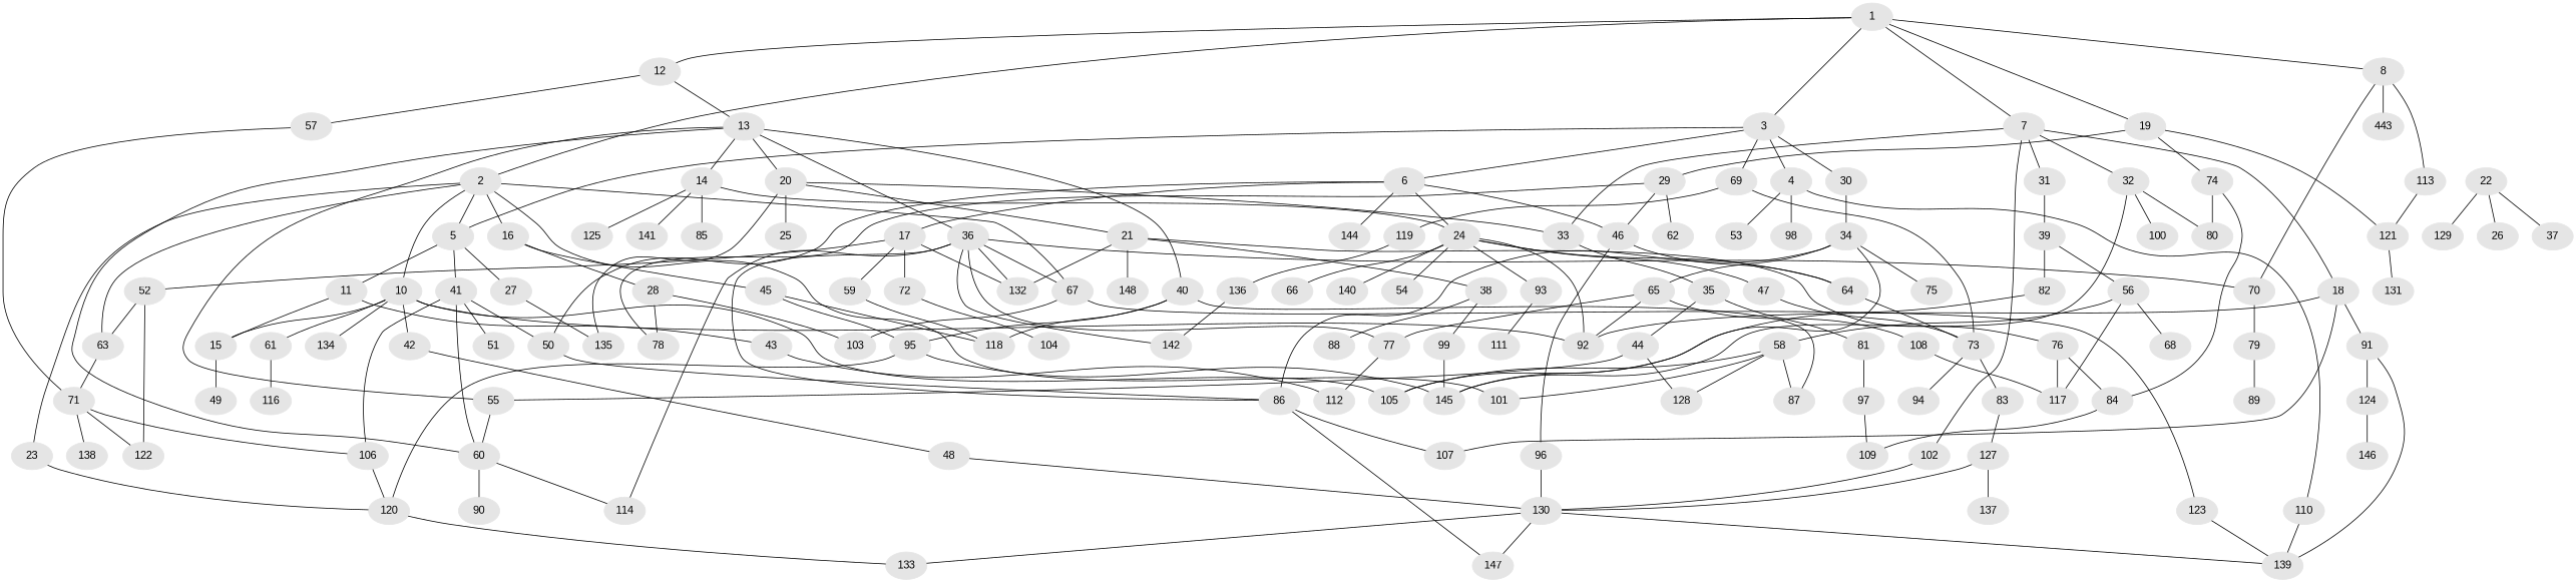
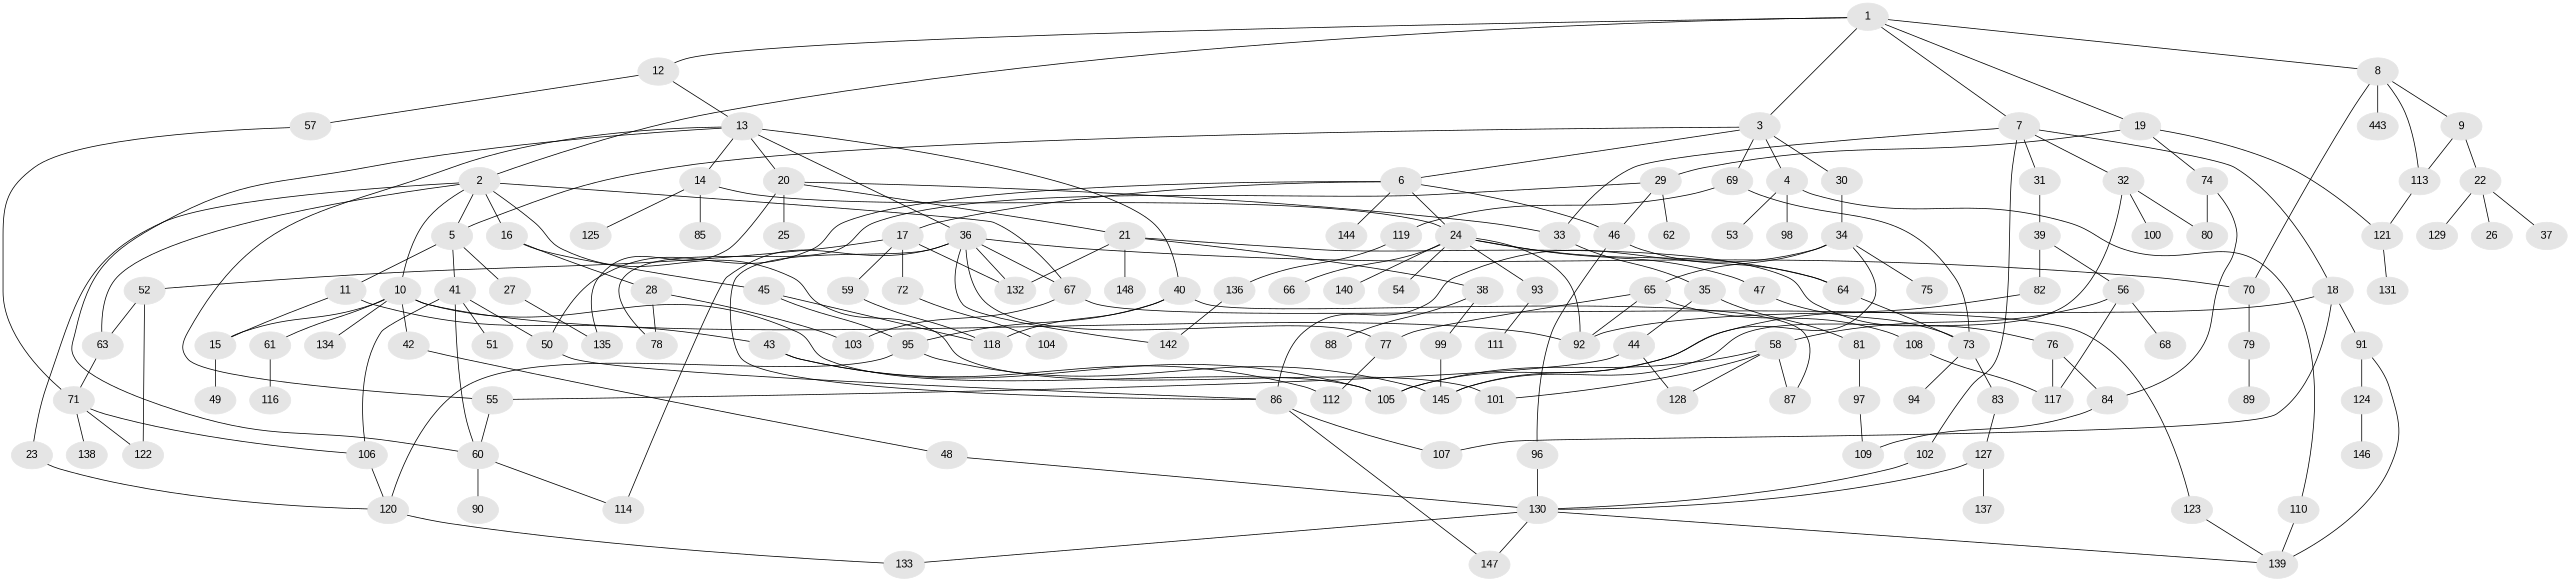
  graph {
    fontname="Liberation Sans"
    node [color=gray90 fontname="Liberation Sans" style=filled]
    edge [fontname="Liberation Sans"]
    1
    2
    3
    7
    8
    12
    19
    5
    10
    16
    23
    63
    67
    101
    4
    6
    30
    69
    18
    31
    32
    33
    102
+   9
    70
    113
    n27 [label=443]
    13
    57
    29
    74
    121
    11
    27
    41
    15
    42
    61
    92
    105
    134
    28
    45
    120
    71
    103
    123
    53
    98
    110
    17
    24
    46
    50
    144
    34
    73
    119
    139
    43
    135
    60
    51
    106
    52
    59
    72
    132
    47
    54
    64
    66
    93
    140
    96
    86
    91
    107
    39
    80
    100
    145
    35
    130
    22
    79
    26
    37
    129
    49
    48
    116
    112
    14
    20
    36
    40
    55
    85
    125
-   141
    21
    25
    77
    114
    142
    87
    95
    118
    90
    78
    122
    104
    124
    62
    84
    131
    38
    76
    148
    88
    99
    117
    133
    111
    65
    75
    56
    82
    44
    81
    108
    147
    128
    97
    58
    68
    83
    94
    138
    136
    89
    127
    109
    137
    146
    1 -- 2
    1 -- 3
    1 -- 7
    1 -- 8
    1 -- 12
    1 -- 19
    2 -- 5
    2 -- 10
    2 -- 16
    2 -- 23
    2 -- 63
    2 -- 67
    2 -- 101
    3 -- 5
    3 -- 4
    3 -- 6
    3 -- 30
    3 -- 69
    7 -- 18
    7 -- 31
    7 -- 32
    7 -- 33
    7 -- 102
+   8 -- 9
    8 -- 70
    8 -- 113
    8 -- n27
    12 -- 13
    12 -- 57
    19 -- 29
    19 -- 74
    19 -- 121
    5 -- 11
    5 -- 27
    5 -- 41
    10 -- 15
    10 -- 42
    10 -- 61
    10 -- 92
    10 -- 105
    10 -- 134
    16 -- 28
    16 -- 45
    23 -- 120
    63 -- 71
    67 -- 103
    67 -- 123
    4 -- 53
    4 -- 98
    4 -- 110
    6 -- 17
    6 -- 24
    6 -- 46
    6 -- 50
    6 -- 144
    30 -- 34
    69 -- 73
    69 -- 119
    18 -- 92
    18 -- 91
    18 -- 107
    31 -- 39
    32 -- 80
    32 -- 100
    32 -- 145
    33 -- 35
    102 -- 130
+   9 -- 113
+   9 -- 22
    70 -- 79
    113 -- 121
    13 -- 60
    13 -- 14
    13 -- 20
    13 -- 36
    13 -- 40
    13 -- 55
    57 -- 71
    29 -- 46
    29 -- 78
    29 -- 62
    74 -- 80
    74 -- 84
    121 -- 131
    11 -- 15
    11 -- 43
    27 -- 135
    41 -- 50
    41 -- 60
    41 -- 51
    41 -- 106
    15 -- 49
    42 -- 48
    61 -- 116
    28 -- 103
    28 -- 78
    45 -- 95
    45 -- 118
    120 -- 133
    71 -- 106
    71 -- 122
    71 -- 138
    123 -- 139
    110 -- 139
    17 -- 52
    17 -- 59
    17 -- 72
    17 -- 132
    24 -- 92
    24 -- 47
    24 -- 54
    24 -- 64
    24 -- 66
    24 -- 93
    24 -- 140
    46 -- 64
    46 -- 96
    50 -- 86
    34 -- 86
    34 -- 145
    34 -- 65
    34 -- 75
    73 -- 83
    73 -- 94
    119 -- 136
+   43 -- 105
    43 -- 112
    60 -- 114
    60 -- 90
    106 -- 120
    52 -- 63
    52 -- 122
    59 -- 118
    72 -- 104
    47 -- 73
    64 -- 73
    93 -- 111
    96 -- 130
    86 -- 107
    86 -- 147
    91 -- 139
    91 -- 124
    39 -- 56
    39 -- 82
    35 -- 44
    35 -- 81
    130 -- 139
    130 -- 133
    130 -- 147
    22 -- 26
    22 -- 37
    22 -- 129
    79 -- 89
    48 -- 130
    14 -- 24
    14 -- 85
    14 -- 125
-   14 -- 141
    20 -- 33
    20 -- 135
    20 -- 21
    20 -- 25
    36 -- 67
    36 -- 70
    36 -- 132
    36 -- 86
    36 -- 77
    36 -- 114
    36 -- 142
    40 -- 87
    40 -- 95
    40 -- 118
    55 -- 60
    21 -- 132
    21 -- 38
    21 -- 76
    21 -- 148
    77 -- 112
    95 -- 120
    95 -- 145
    124 -- 146
    84 -- 109
    38 -- 88
    38 -- 99
    76 -- 84
    76 -- 117
    99 -- 145
    65 -- 92
    65 -- 77
    65 -- 108
    56 -- 117
    56 -- 58
    56 -- 68
    82 -- 105
    44 -- 55
    44 -- 128
    81 -- 97
    108 -- 117
    97 -- 109
    58 -- 101
    58 -- 105
    58 -- 87
    58 -- 128
    83 -- 127
    136 -- 142
    127 -- 130
    127 -- 137
  }
